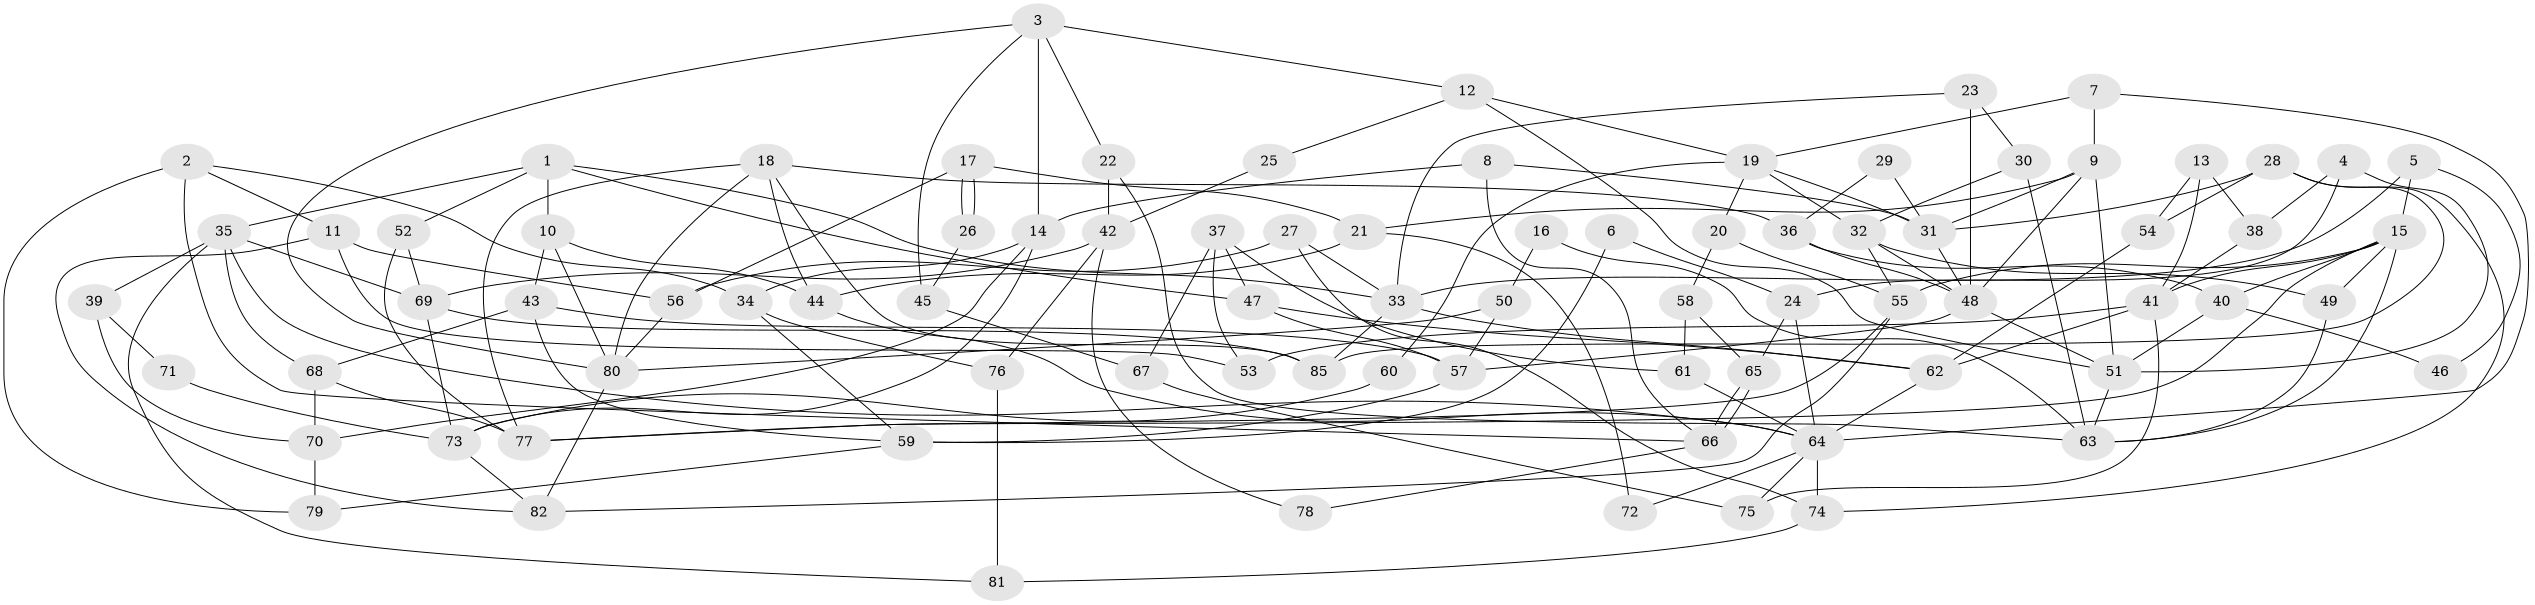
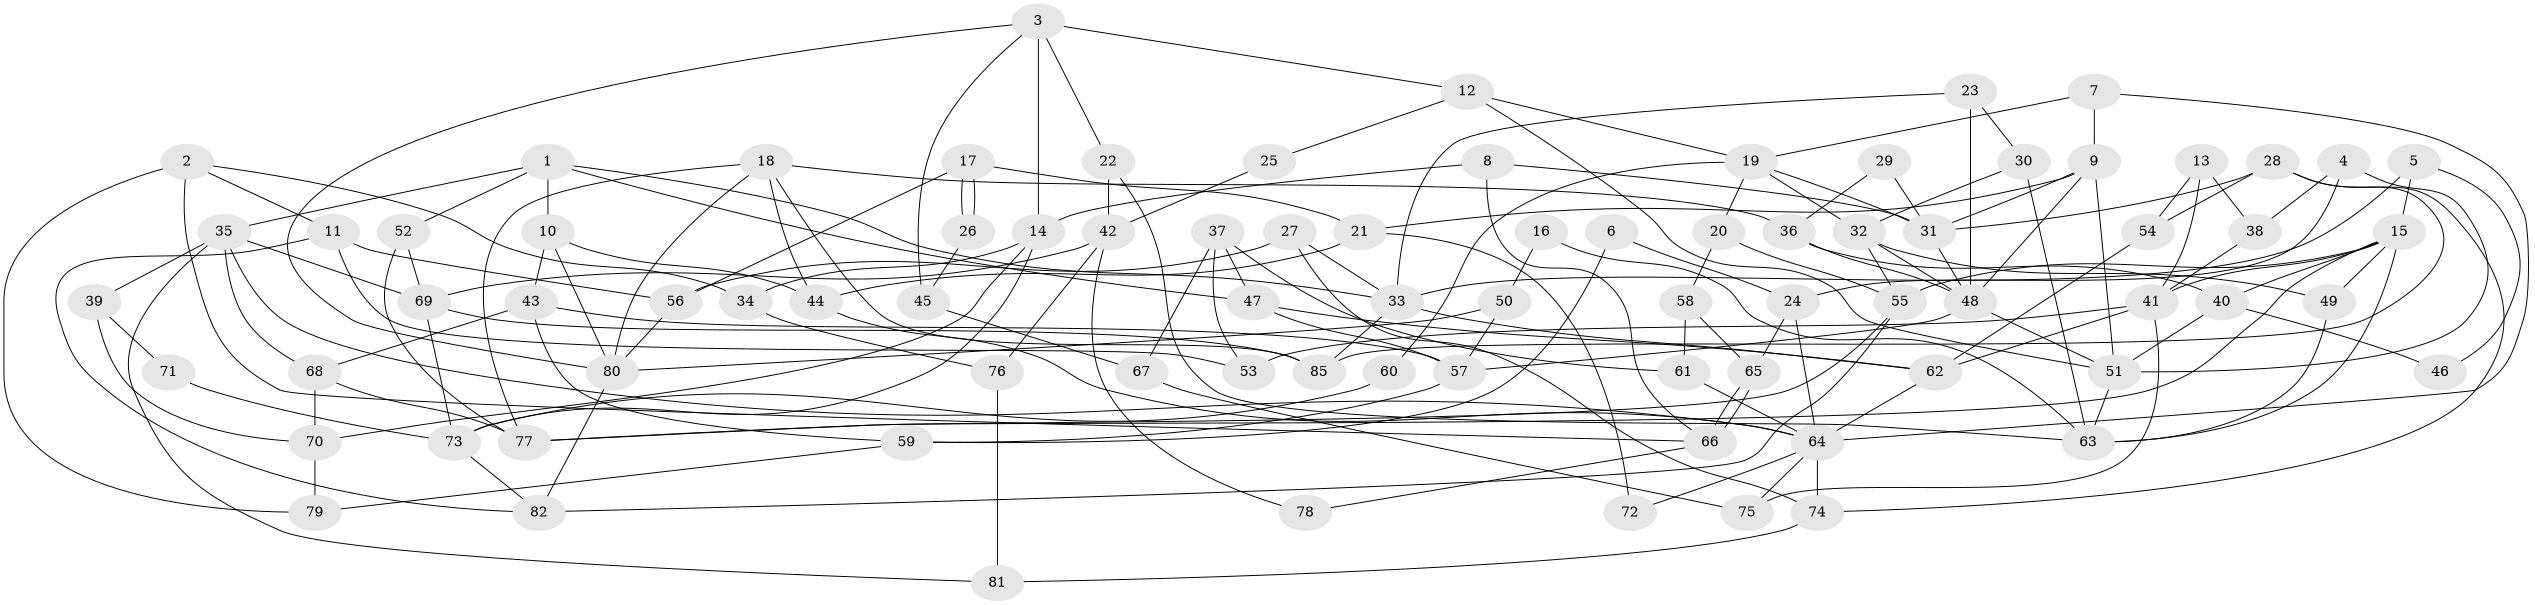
  graph {
    node [color=gray90 style=filled]
    1
    10
    33
    35
    47
    52
    80
    43
    44
    n10 [label=85]
    62
    64
    39
    68
    69
    81
    57
    77
    2
    11
    34
    66
    79
    53
    56
    82
    59
    76
    78
    3
    12
    14
    22
    45
    51
    19
    25
    70
    73
    63
    42
    67
    4
    24
    38
    65
    41
    5
    15
    46
    40
    49
    55
    6
    7
    9
    31
    21
    48
    20
    32
    60
    72
    74
    75
    8
    13
    54
    16
    50
    17
    26
    18
    36
    58
    61
    23
    30
    27
    28
    29
    71
    37
    1 -- 10
    1 -- 33
    1 -- 35
    1 -- 47
    1 -- 52
    10 -- 80
    10 -- 43
    10 -- 44
    33 -- n10
    33 -- 62
    35 -- 64
    35 -- 39
    35 -- 68
    35 -- 69
    35 -- 81
    47 -- 62
    47 -- 57
    52 -- 69
    52 -- 77
    80 -- 82
    43 -- 68
    43 -- 57
    43 -- 59
    44 -- 64
    62 -- 64
    64 -- 72
    64 -- 74
    64 -- 75
    39 -- 70
    39 -- 71
    68 -- 77
    68 -- 70
    69 -- n10
    69 -- 73
    57 -- 59
    2 -- 11
    2 -- 34
    2 -- 66
    2 -- 79
    11 -- 53
    11 -- 56
    11 -- 82
-   34 -- 59
    34 -- 76
    66 -- 78
    56 -- 80
    59 -- 79
    76 -- 81
    3 -- 80
    3 -- 12
    3 -- 14
    3 -- 22
    3 -- 45
    12 -- 51
    12 -- 19
    12 -- 25
    14 -- 34
    14 -- 70
    14 -- 73
    22 -- 63
    22 -- 42
    45 -- 67
    51 -- 63
    19 -- 31
    19 -- 20
    19 -- 32
    19 -- 60
    25 -- 42
    70 -- 79
    73 -- 82
    42 -- 69
    42 -- 76
    42 -- 78
    67 -- 75
    4 -- 51
    4 -- 24
    4 -- 38
    24 -- 64
    24 -- 65
    38 -- 41
    65 -- 66
    65 -- 66
    41 -- 62
    41 -- 53
    41 -- 75
    5 -- 33
    5 -- 15
    5 -- 46
    15 -- 77
    15 -- 63
    15 -- 41
    15 -- 40
    15 -- 49
    15 -- 55
    40 -- 51
    40 -- 46
    49 -- 63
    55 -- 77
    55 -- 82
    6 -- 59
    6 -- 24
    7 -- 64
    7 -- 19
    7 -- 9
    9 -- 51
    9 -- 31
    9 -- 21
    9 -- 48
    31 -- 48
    21 -- 44
    21 -- 72
    48 -- 57
    48 -- 51
    20 -- 55
    20 -- 58
    32 -- 49
    32 -- 55
    32 -- 48
    60 -- 73
    74 -- 81
    8 -- 66
    8 -- 14
    8 -- 31
    13 -- 38
    13 -- 41
    13 -- 54
    54 -- 62
    16 -- 63
    16 -- 50
    50 -- 80
    50 -- 57
    17 -- 56
    17 -- 21
    17 -- 26
    17 -- 26
    26 -- 45
    18 -- 80
    18 -- 44
    18 -- n10
    18 -- 77
    18 -- 36
    36 -- 40
    36 -- 48
    58 -- 65
    58 -- 61
    61 -- 64
    23 -- 33
    23 -- 48
    23 -- 30
    30 -- 63
    30 -- 32
    27 -- 33
    27 -- 56
    27 -- 74
    28 -- n10
    28 -- 31
    28 -- 74
    28 -- 54
    29 -- 31
    29 -- 36
    71 -- 73
    37 -- 47
    37 -- 53
    37 -- 67
    37 -- 61
  }
